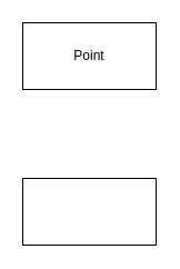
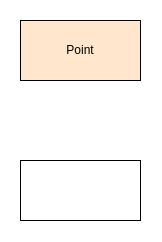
  <mxCell id="0" />
  <mxCell id="1" parent="0" />
- <mxCell id="2" value="Point" style="whiteSpace=wrap;html=1;" vertex="1" parent="1"><mxGeometry x="20" y="20" width="120" height="60" as="geometry" /></mxCell>
+ <mxCell id="2" value="Point" style="whiteSpace=wrap;html=1;fillColor=#ffe6cc;" vertex="1" parent="1"><mxGeometry x="20" y="20" width="120" height="60" as="geometry" /></mxCell>
  <mxCell id="3" value="" style="whiteSpace=wrap;html=1;" vertex="1" parent="1"><mxGeometry x="20" y="160" width="120" height="60" as="geometry" /></mxCell>
